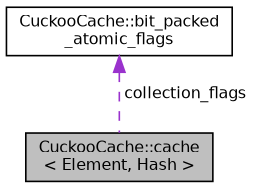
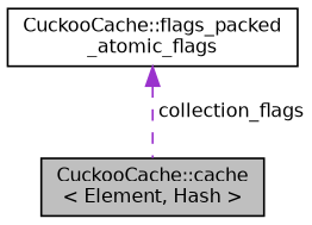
  digraph {
    node [color=black fontname=Helvetica fontsize=10 shape=record style=filled]
    n1 [fillcolor=grey75 fontcolor=black height=0.2 label="CuckooCache::cache\l\< Element, Hash \>" width=0.4]
-   n2 [fillcolor=white height=0.2 label="CuckooCache::bit_packed\l_atomic_flags" width=0.4]
+   n2 [fillcolor=white height=0.2 label="CuckooCache::flags_packed\l_atomic_flags" width=0.4]
    n2 -> n1 [color=darkorchid3 dir=back fontname=Helvetica fontsize=10 label=" collection_flags" labelfontname=Helvetica labelfontsize=10 style=dashed]
  }
